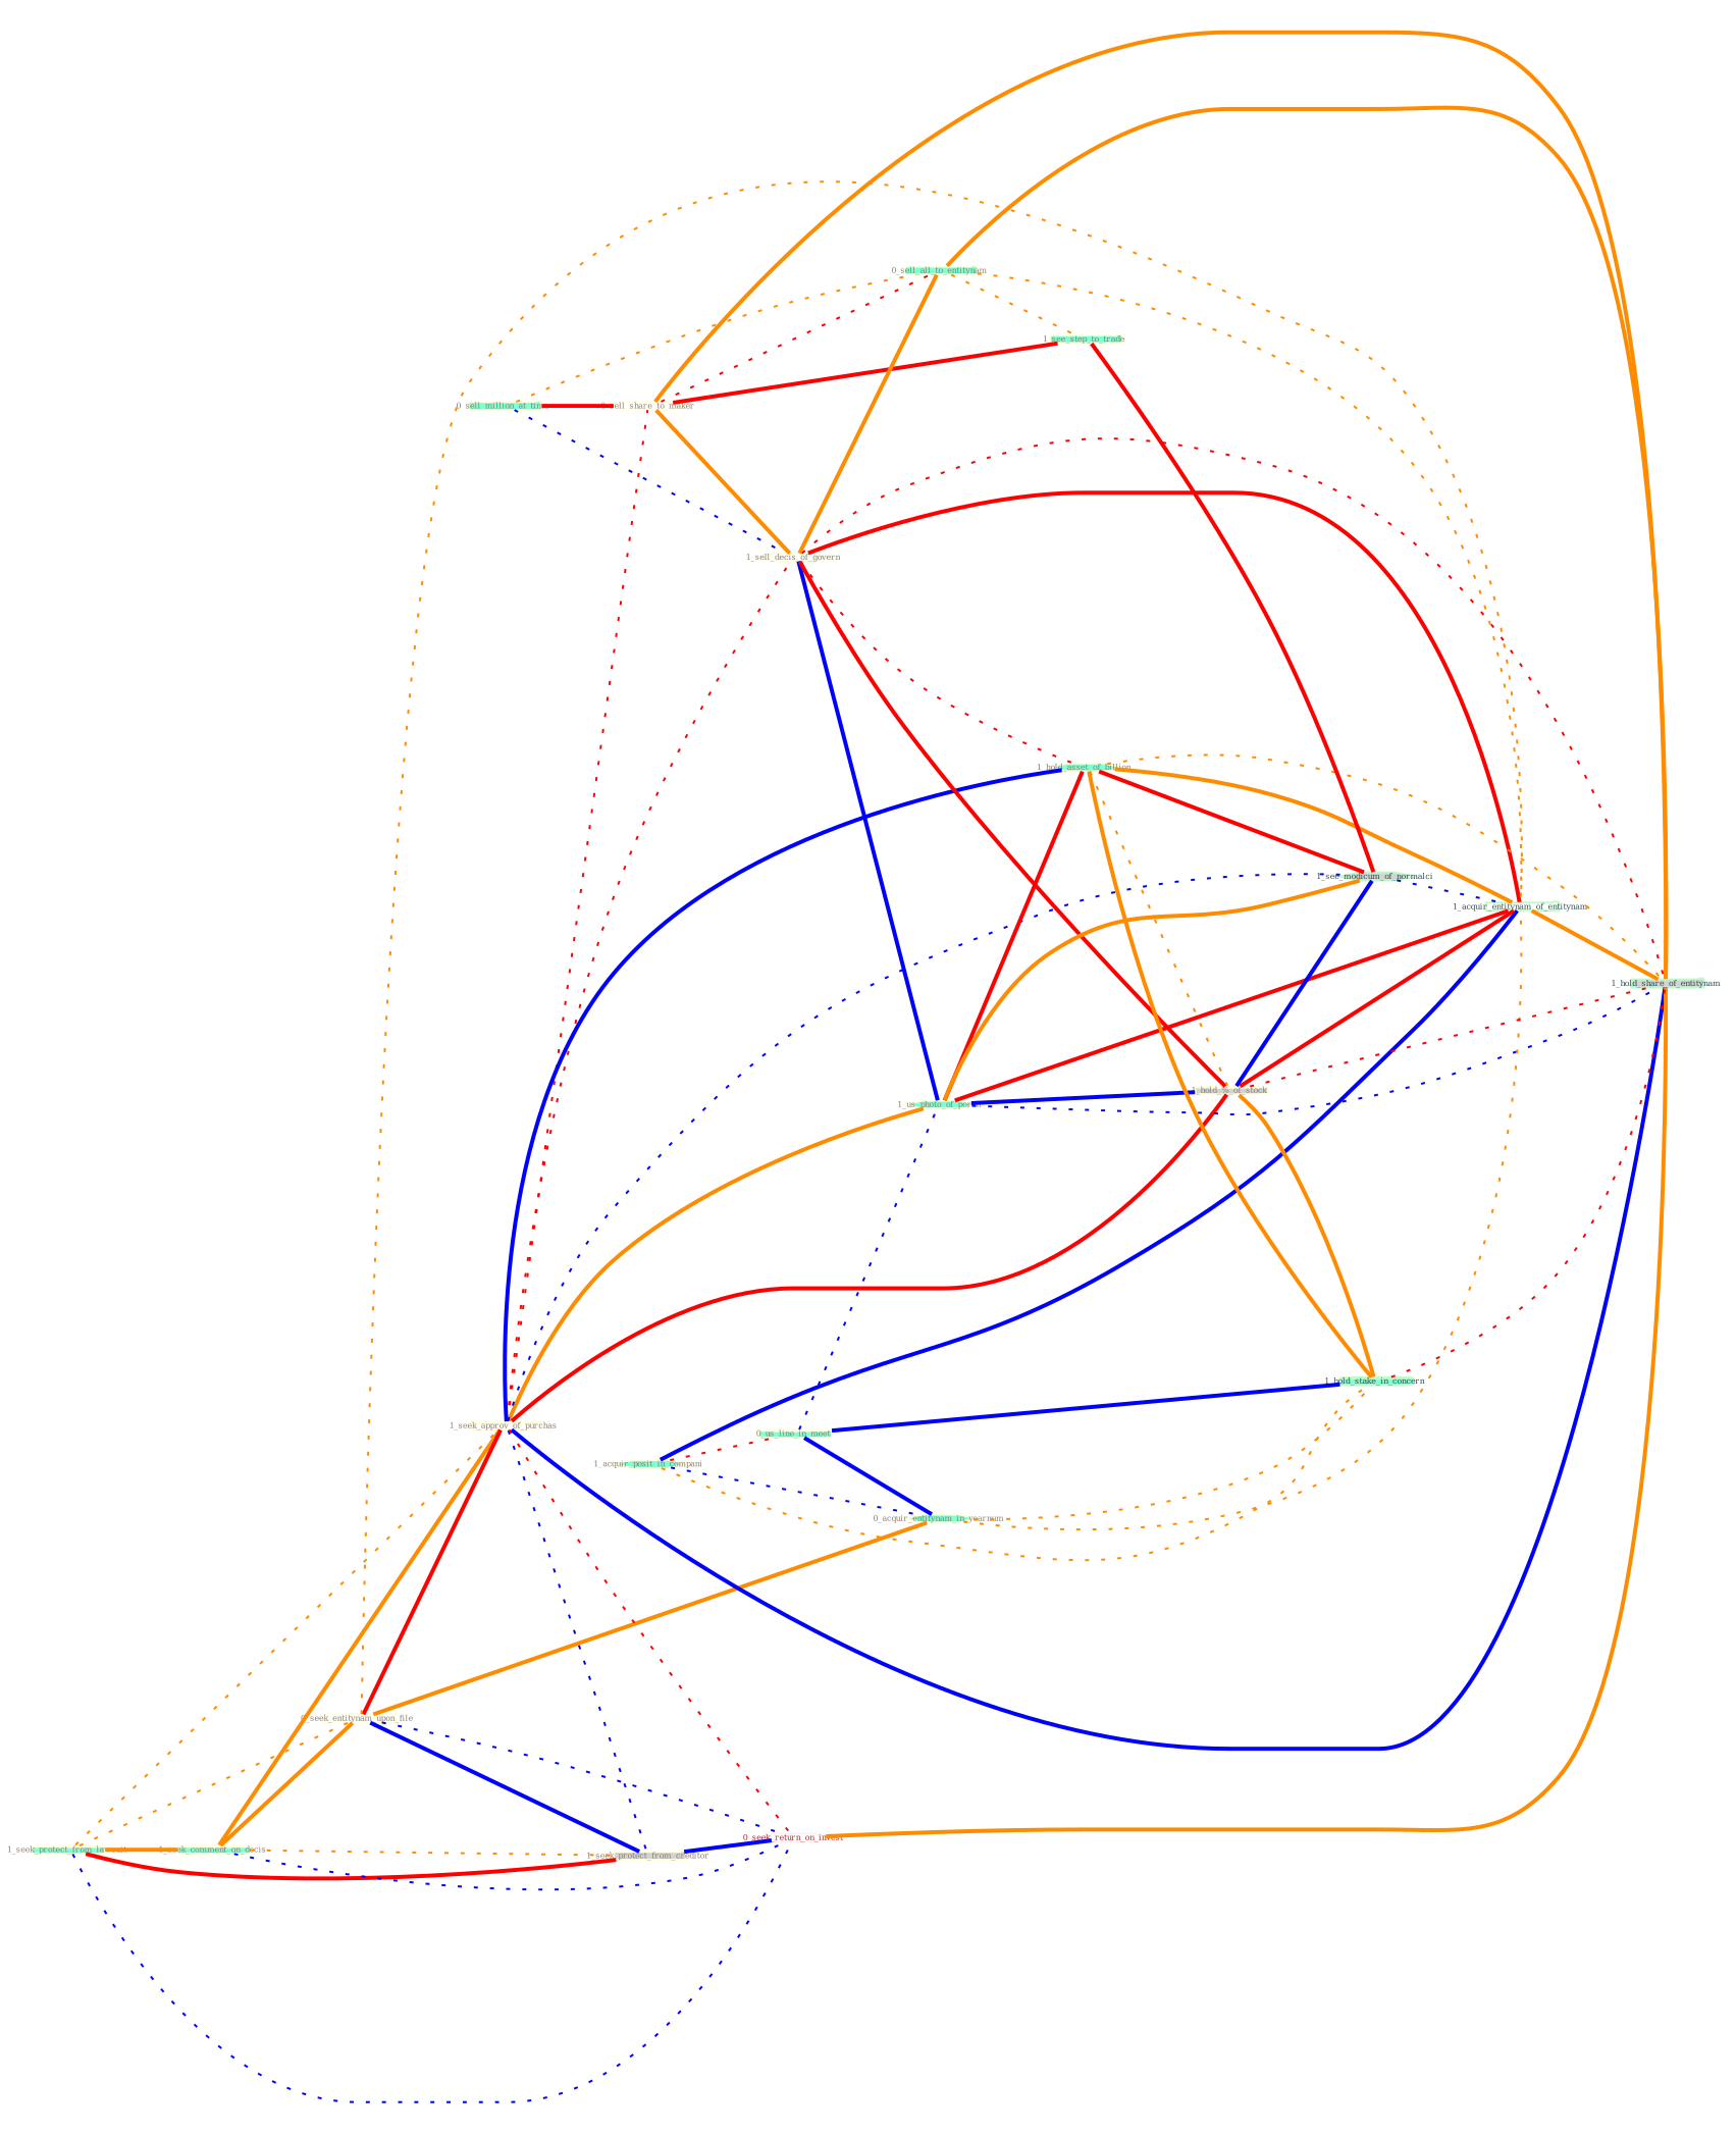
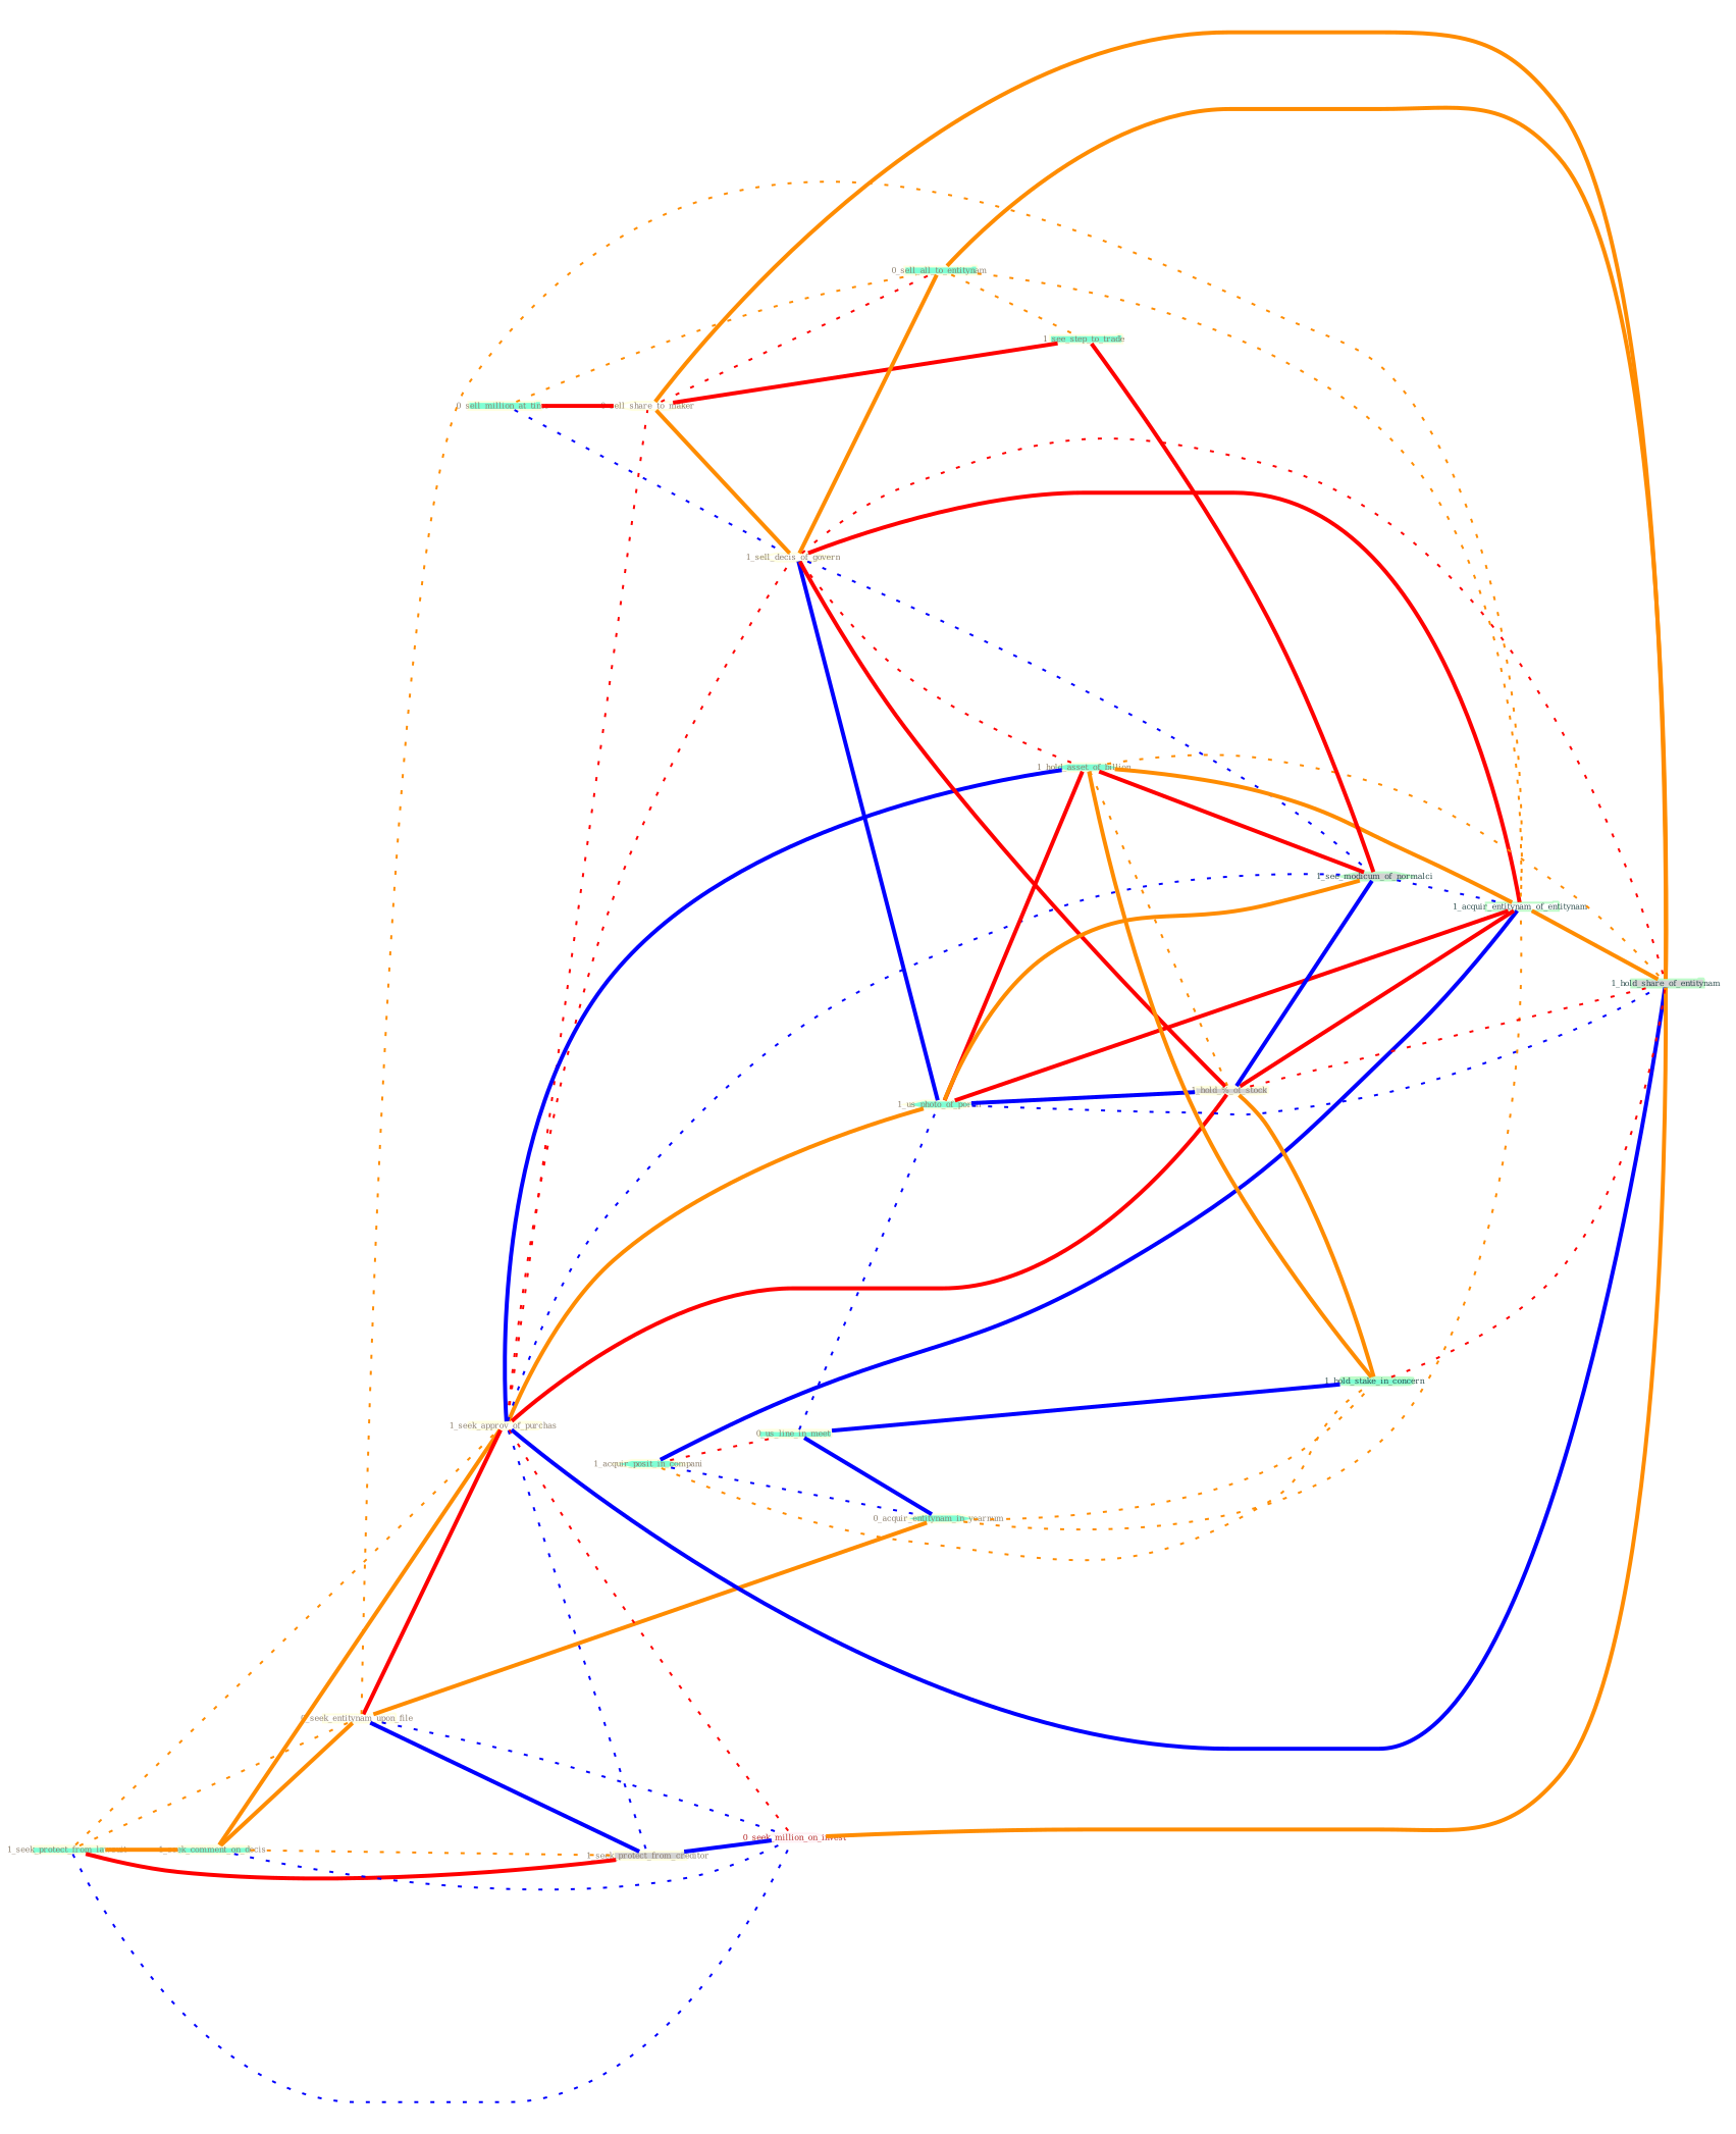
  graph {
    rankdir=LR
    node [color="#ffffe0" fillcolor=aquamarine fixedsize=true fontcolor="#8b7d6b" fontsize=4 shape=hexagon style=filled]
    edge [color=darkorange style=bold w=1]
    "0_sell_million_at_time " [height=.06 shape=folder width=.5]
    "1_seek_protect_from_lawsuit " [height=.06 shape=cylinder width=.5]
    "1_seek_comment_on_decis " [height=.06 shape=cylinder width=.5]
    "1_acquir_posit_in_compani " [height=.06 width=.5]
    "0_seek_entitynam_upon_file " [fillcolor=white height=.06 shape=folder width=.5]
    "0_sell_share_to_maker " [fillcolor=white height=.06 width=.5]
    "0_us_line_in_meet " [height=.06 shape=cylinder width=.5]
    "1_seek_approv_of_purchas " [fillcolor=white height=.06 shape=cylinder width=.5]
    "1_sell_decis_of_govern " [fillcolor=white height=.06 width=.5]
    "1_us_photo_of_porch " [height=.06 width=.5]
    "0_sell_all_to_entitynam " [height=.06 shape=folder width=.5]
    "0_acquir_entitynam_in_yearnum " [height=.06 width=.5]
    "1_hold_asset_of_billion " [height=.06 width=.5]
    "1_seek_protect_from_creditor " [fillcolor=lightgrey height=.06 shape=folder width=.5]
    "1_see_step_to_trade " [height=.06 shape=folder width=.5]
    "1_hold_%_of_stock " [fillcolor=lightgrey height=.06 shape=cylinder width=.5]
-   "0_seek_return_on_invest " [color="#fff0f5" fillcolor=white fontcolor="#b22222" height=.06 width=.5]
+   "0_seek_return_on_invest " [color="#fff0f5" fillcolor=white fontcolor="#b22222" height=.06 width=.5 label="0_seek_million_on_invest"]
    "1_hold_stake_in_concern " [color="#BDFCC9" fontcolor="#2f4f4f" height=.06 shape=cylinder width=.5]
    "1_acquir_entitynam_of_entitynam " [color="#BDFCC9" fillcolor=white fontcolor="#2f4f4f" height=.06 shape=folder width=.5]
    "1_hold_share_of_entitynam " [color="#BDFCC9" fillcolor=lightgrey fontcolor="#2f4f4f" height=.06 shape=folder width=.5]
    "1_see_modicum_of_normalci " [color="#BDFCC9" fillcolor=lightgrey fontcolor="#2f4f4f" height=.06 width=.5]
    subgraph sub_1 {
      "0_sell_million_at_time "
      "1_seek_protect_from_lawsuit "
      "1_seek_comment_on_decis "
      "1_acquir_posit_in_compani "
      "0_seek_entitynam_upon_file "
      "0_sell_share_to_maker "
      "0_us_line_in_meet "
      "1_seek_approv_of_purchas "
      "1_sell_decis_of_govern "
      "1_us_photo_of_porch "
      "0_sell_all_to_entitynam "
      "0_acquir_entitynam_in_yearnum "
      "1_hold_asset_of_billion "
      "1_seek_protect_from_creditor "
      "1_see_step_to_trade "
      "1_hold_%_of_stock "
    }
    subgraph sub_2 {
      "0_seek_return_on_invest "
    }
    "0_sell_million_at_time " -- "0_sell_share_to_maker " [color=red]
    "0_sell_million_at_time " -- "1_sell_decis_of_govern " [color=blue style=dotted]
    "0_sell_million_at_time " -- "0_sell_all_to_entitynam " [style=dotted]
    "1_seek_protect_from_lawsuit " -- "1_seek_comment_on_decis "
    "1_seek_protect_from_lawsuit " -- "0_seek_entitynam_upon_file " [style=dotted]
    "1_seek_protect_from_lawsuit " -- "1_seek_approv_of_purchas " [style=dotted]
    "1_seek_protect_from_lawsuit " -- "1_seek_protect_from_creditor " [color=red w=3]
    "1_seek_protect_from_lawsuit " -- "0_seek_return_on_invest " [color=blue style=dotted]
    "1_seek_comment_on_decis " -- "0_seek_entitynam_upon_file "
    "1_seek_comment_on_decis " -- "1_seek_approv_of_purchas "
    "1_seek_comment_on_decis " -- "1_seek_protect_from_creditor " [style=dotted]
    "1_seek_comment_on_decis " -- "0_seek_return_on_invest " [color=blue style=dotted w=2]
    "1_acquir_posit_in_compani " -- "0_us_line_in_meet " [color=red style=dotted]
    "1_acquir_posit_in_compani " -- "0_acquir_entitynam_in_yearnum " [color=blue style=dotted w=2]
    "1_acquir_posit_in_compani " -- "1_hold_stake_in_concern " [style=dotted]
    "1_acquir_posit_in_compani " -- "1_acquir_entitynam_of_entitynam " [color=blue]
    "0_seek_entitynam_upon_file " -- "1_seek_approv_of_purchas " [color=red]
    "0_seek_entitynam_upon_file " -- "0_acquir_entitynam_in_yearnum "
    "0_seek_entitynam_upon_file " -- "1_seek_protect_from_creditor " [color=blue]
    "0_seek_entitynam_upon_file " -- "0_seek_return_on_invest " [color=blue style=dotted]
    "0_seek_entitynam_upon_file " -- "1_acquir_entitynam_of_entitynam " [style=dotted]
    "0_sell_share_to_maker " -- "1_sell_decis_of_govern "
    "0_sell_share_to_maker " -- "0_sell_all_to_entitynam " [color=red style=dotted w=2]
    "0_sell_share_to_maker " -- "1_see_step_to_trade " [color=red]
    "0_sell_share_to_maker " -- "1_hold_share_of_entitynam "
    "0_us_line_in_meet " -- "1_us_photo_of_porch " [color=blue style=dotted]
    "0_us_line_in_meet " -- "0_acquir_entitynam_in_yearnum " [color=blue]
    "0_us_line_in_meet " -- "1_hold_stake_in_concern " [color=blue]
    "1_seek_approv_of_purchas " -- "0_sell_share_to_maker " [color=red style=dotted]
    "1_seek_approv_of_purchas " -- "1_sell_decis_of_govern " [color=red style=dotted]
    "1_seek_approv_of_purchas " -- "1_us_photo_of_porch "
    "1_seek_approv_of_purchas " -- "1_hold_asset_of_billion " [color=blue]
    "1_seek_approv_of_purchas " -- "1_seek_protect_from_creditor " [color=blue style=dotted]
    "1_seek_approv_of_purchas " -- "1_hold_%_of_stock " [color=red]
    "1_seek_approv_of_purchas " -- "0_seek_return_on_invest " [color=red style=dotted]
    "1_seek_approv_of_purchas " -- "1_hold_share_of_entitynam " [color=blue]
    "1_seek_approv_of_purchas " -- "1_see_modicum_of_normalci " [color=blue style=dotted]
    "1_sell_decis_of_govern " -- "1_us_photo_of_porch " [color=blue]
    "1_sell_decis_of_govern " -- "0_sell_all_to_entitynam "
    "1_sell_decis_of_govern " -- "1_hold_asset_of_billion " [color=red style=dotted]
    "1_sell_decis_of_govern " -- "1_hold_%_of_stock " [color=red]
    "1_sell_decis_of_govern " -- "1_acquir_entitynam_of_entitynam " [color=red]
    "1_sell_decis_of_govern " -- "1_hold_share_of_entitynam " [color=red style=dotted]
+   "1_sell_decis_of_govern " -- "1_see_modicum_of_normalci " [color=blue style=dotted]
    "1_us_photo_of_porch " -- "1_hold_asset_of_billion " [color=red]
    "1_us_photo_of_porch " -- "1_hold_%_of_stock " [color=blue]
    "1_us_photo_of_porch " -- "1_acquir_entitynam_of_entitynam " [color=red]
    "1_us_photo_of_porch " -- "1_hold_share_of_entitynam " [color=blue style=dotted]
    "1_us_photo_of_porch " -- "1_see_modicum_of_normalci "
    "0_sell_all_to_entitynam " -- "1_see_step_to_trade " [style=dotted]
    "0_sell_all_to_entitynam " -- "1_acquir_entitynam_of_entitynam " [style=dotted]
    "0_sell_all_to_entitynam " -- "1_hold_share_of_entitynam "
    "0_acquir_entitynam_in_yearnum " -- "1_hold_stake_in_concern " [style=dotted]
    "0_acquir_entitynam_in_yearnum " -- "1_acquir_entitynam_of_entitynam " [style=dotted w=2]
    "1_hold_asset_of_billion " -- "1_hold_%_of_stock " [style=dotted w=2]
    "1_hold_asset_of_billion " -- "1_hold_stake_in_concern "
    "1_hold_asset_of_billion " -- "1_acquir_entitynam_of_entitynam "
    "1_hold_asset_of_billion " -- "1_hold_share_of_entitynam " [style=dotted w=2]
    "1_hold_asset_of_billion " -- "1_see_modicum_of_normalci " [color=red]
    "1_seek_protect_from_creditor " -- "0_seek_return_on_invest " [color=blue]
    "1_see_step_to_trade " -- "1_see_modicum_of_normalci " [color=red]
    "1_hold_%_of_stock " -- "1_hold_stake_in_concern "
    "1_hold_%_of_stock " -- "1_acquir_entitynam_of_entitynam " [color=red]
    "1_hold_%_of_stock " -- "1_hold_share_of_entitynam " [color=red style=dotted w=2]
    "1_hold_%_of_stock " -- "1_see_modicum_of_normalci " [color=blue]
    "0_seek_return_on_invest " -- "1_hold_share_of_entitynam "
    "1_hold_stake_in_concern " -- "1_hold_share_of_entitynam " [color=red style=dotted]
    "1_acquir_entitynam_of_entitynam " -- "1_hold_share_of_entitynam " [w=2]
    "1_see_modicum_of_normalci " -- "1_acquir_entitynam_of_entitynam " [color=blue style=dotted]
  }
